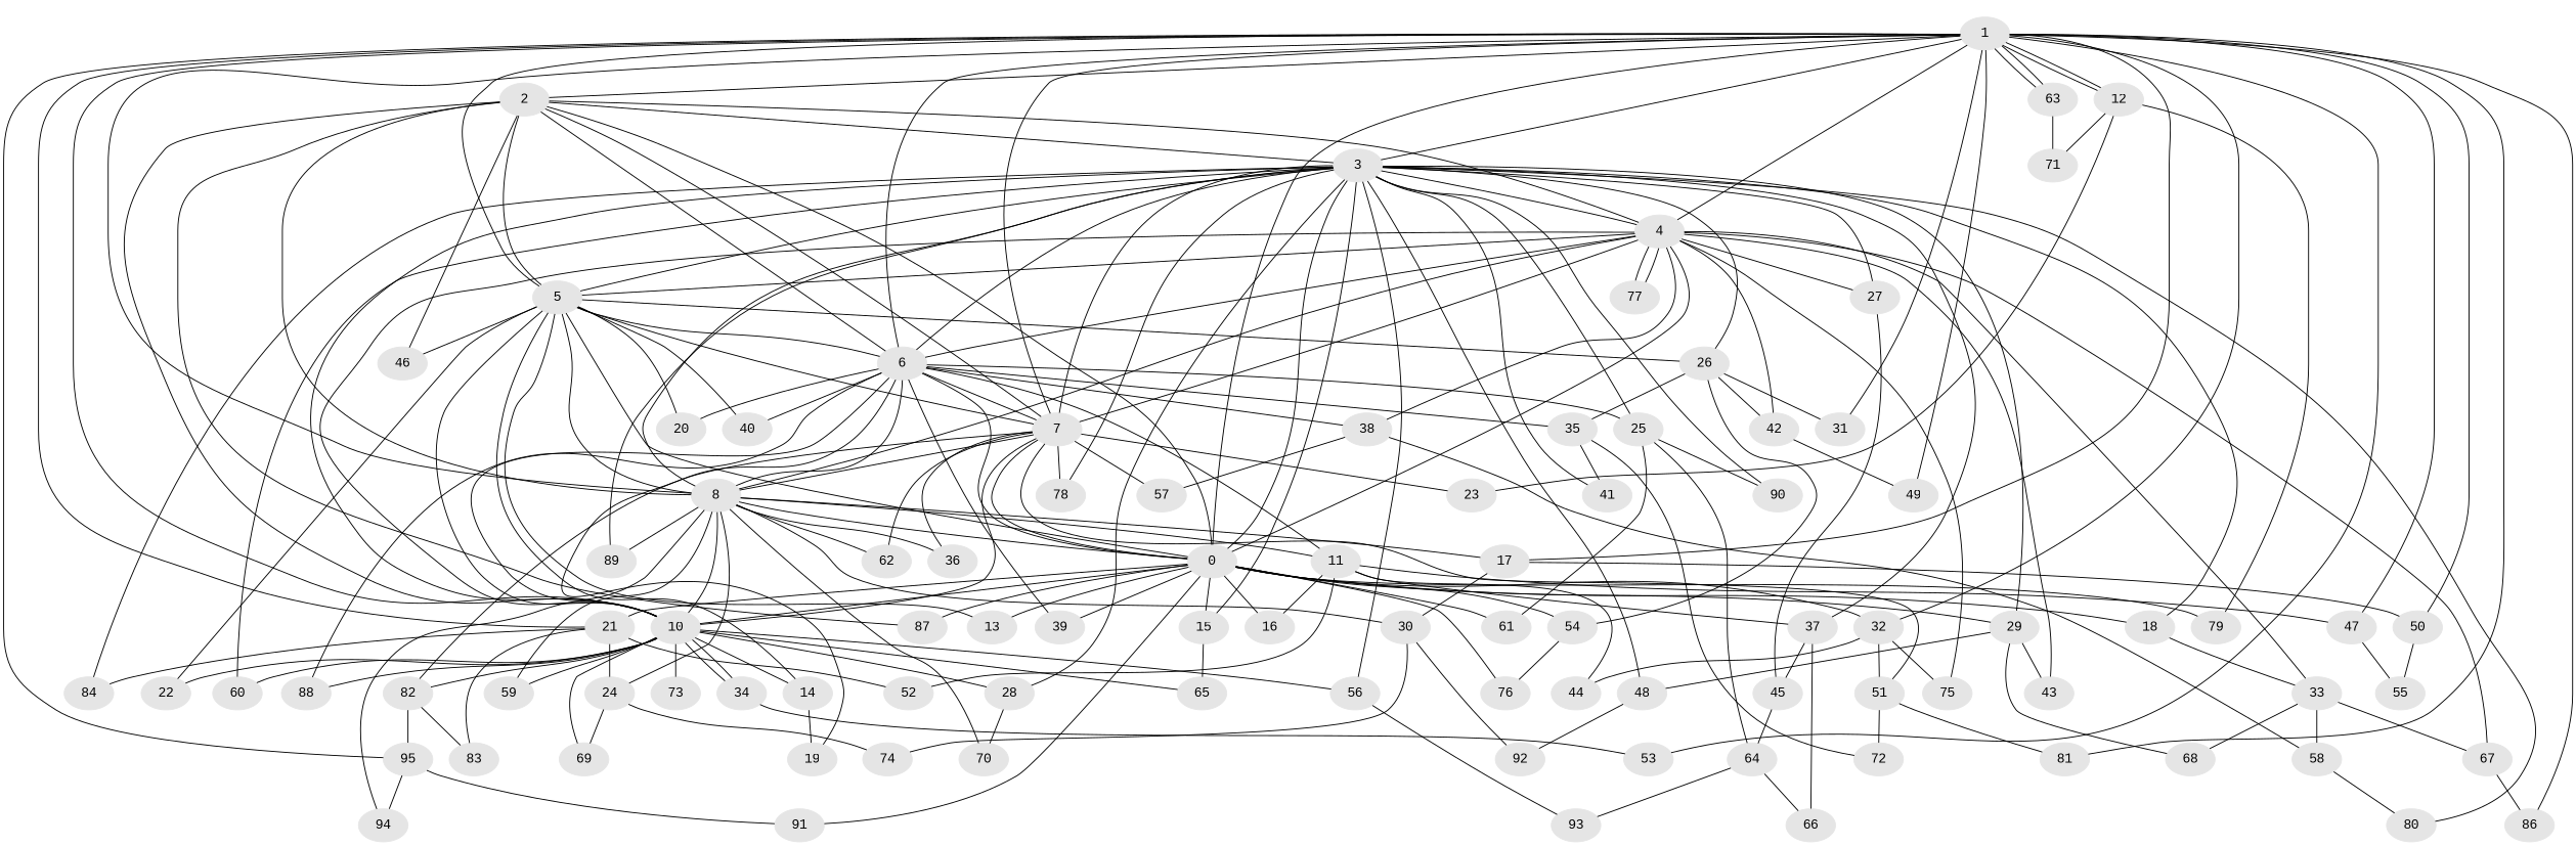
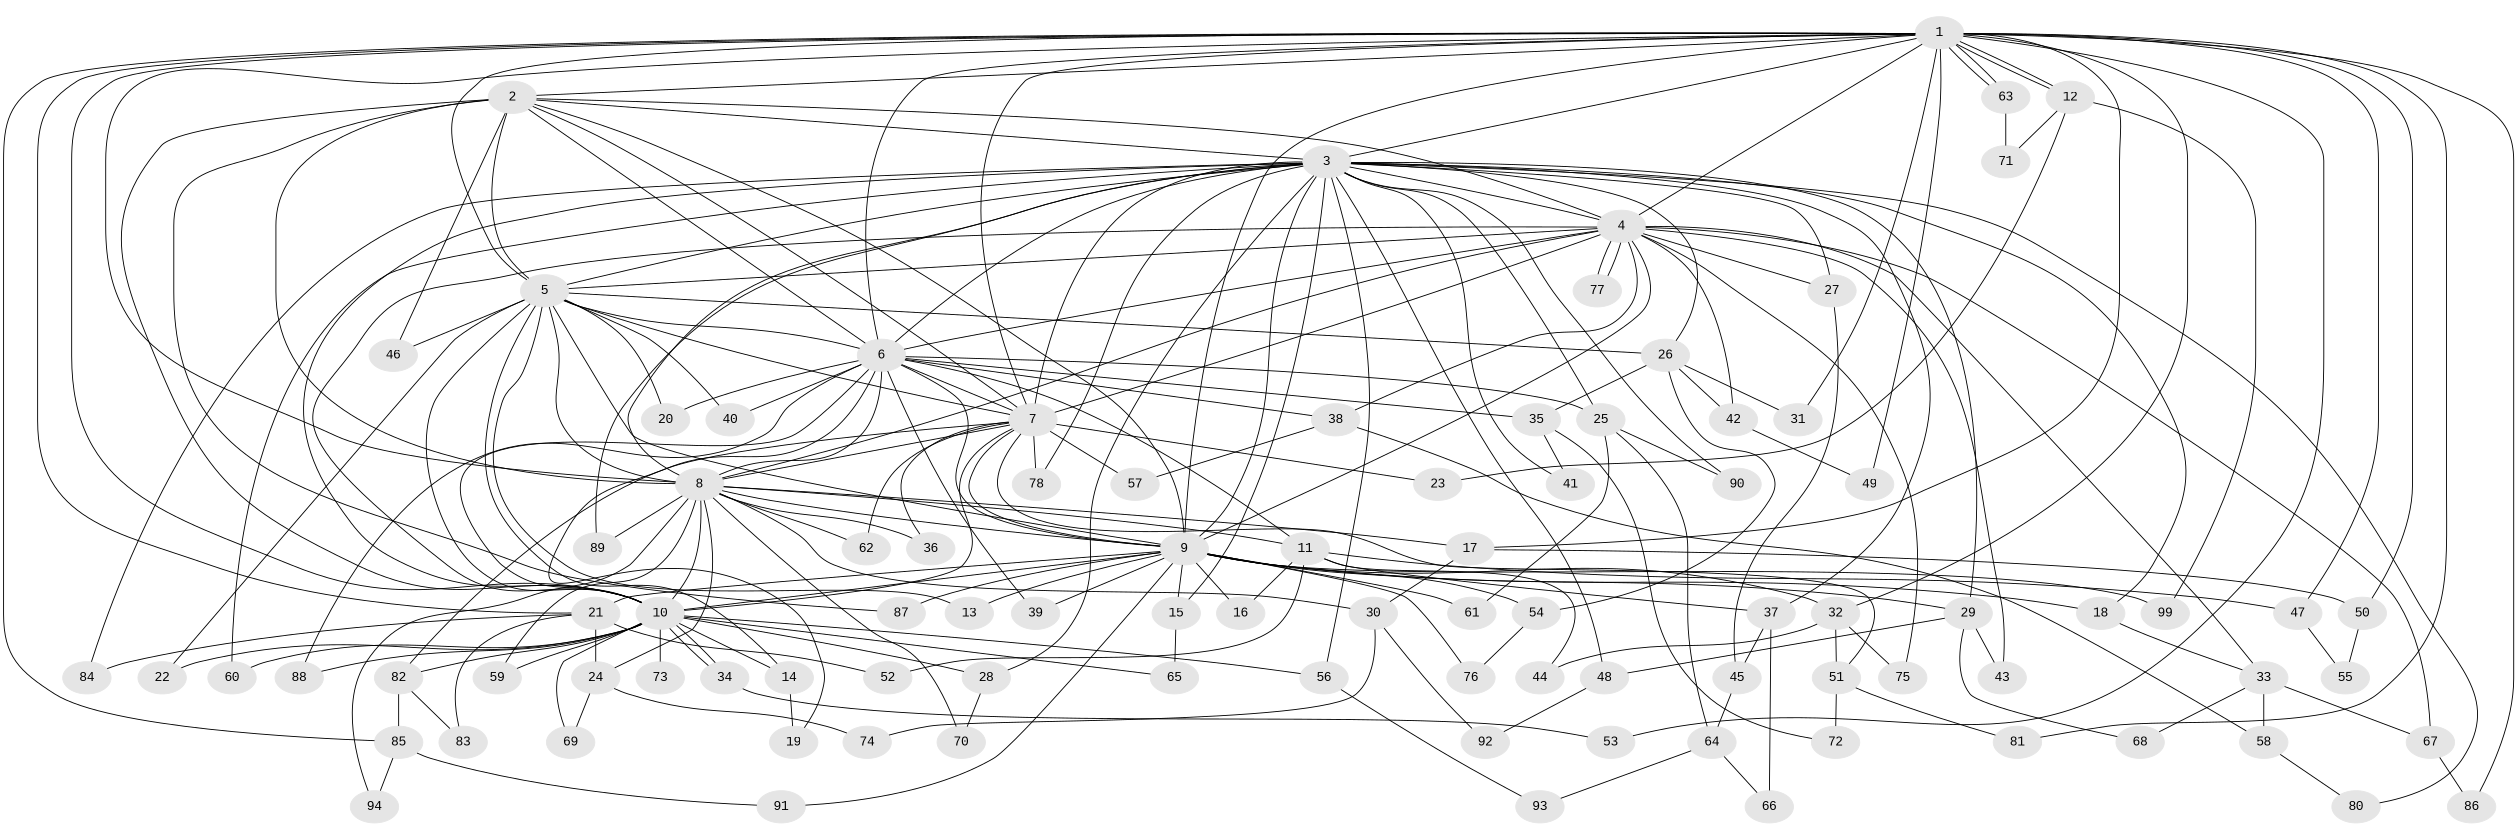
  graph {
    fontname="Liberation Mono"
    node [color=gray90 fontname="Liberation Mono" style=filled]
    edge [fontname="Liberation Mono"]
    1
    2
    3
    4
    5
    6
    7
    8
-   9 [label=0]
+   9
    10
    12
    17
    21
    31
    32
    47
    49
    50
    53
    63
    81
-   85 [label=95]
+   85
    86
    46
    87
    15
    18
    25
    26
    27
    28
    29
    37
    41
    48
    56
    60
    78
    80
    84
    89
    90
    33
    38
    42
    43
    67
    75
    77
    13
    14
    20
    22
    40
    11
    19
    35
    39
    88
    23
    36
    51
    57
    62
    82
    24
    30
    59
    70
    94
    16
    54
    61
    76
-   79
+   79 [label=99]
    91
    73
    34
    65
    69
    71
    52
    83
    44
    55
    64
    45
    68
    66
    92
    93
    58
    72
    74
    1 -- 2
    1 -- 3
    1 -- 4
    1 -- 5
    1 -- 6
    1 -- 7
    1 -- 8
    1 -- 9
    1 -- 10
    1 -- 12
    1 -- 12
    1 -- 17
    1 -- 21
    1 -- 31
    1 -- 32
    1 -- 47
    1 -- 49
    1 -- 50
    1 -- 53
    1 -- 63
    1 -- 63
    1 -- 81
    1 -- 85
    1 -- 86
    2 -- 3
    2 -- 4
    2 -- 5
    2 -- 6
    2 -- 7
    2 -- 8
    2 -- 9
    2 -- 10
    2 -- 46
    2 -- 87
    3 -- 4
    3 -- 5
    3 -- 6
    3 -- 7
    3 -- 8
    3 -- 9
    3 -- 10
    3 -- 15
    3 -- 18
    3 -- 25
    3 -- 26
    3 -- 27
    3 -- 28
    3 -- 29
    3 -- 37
    3 -- 41
    3 -- 48
    3 -- 56
    3 -- 60
    3 -- 78
    3 -- 80
    3 -- 84
    3 -- 89
    3 -- 90
    4 -- 5
    4 -- 6
    4 -- 7
    4 -- 8
    4 -- 9
    4 -- 10
    4 -- 27
    4 -- 33
    4 -- 38
    4 -- 42
    4 -- 43
    4 -- 67
    4 -- 75
    4 -- 77
    4 -- 77
    5 -- 6
    5 -- 7
    5 -- 8
    5 -- 9
    5 -- 10
    5 -- 46
    5 -- 26
    5 -- 13
    5 -- 14
    5 -- 20
    5 -- 22
    5 -- 40
    6 -- 7
    6 -- 8
    6 -- 9
    6 -- 10
    6 -- 25
    6 -- 38
    6 -- 20
    6 -- 40
    6 -- 11
    6 -- 19
    6 -- 35
    6 -- 39
    6 -- 88
    7 -- 8
    7 -- 9
    7 -- 10
    7 -- 78
    7 -- 23
    7 -- 36
    7 -- 51
    7 -- 57
    7 -- 62
    7 -- 82
    8 -- 9
    8 -- 10
    8 -- 17
    8 -- 89
    8 -- 11
    8 -- 36
    8 -- 62
    8 -- 24
    8 -- 30
    8 -- 59
    8 -- 70
    8 -- 94
    9 -- 10
    9 -- 21
    9 -- 32
    9 -- 87
    9 -- 15
    9 -- 18
    9 -- 29
    9 -- 13
    9 -- 39
    9 -- 16
    9 -- 54
    9 -- 61
    9 -- 76
    9 -- 79
    9 -- 91
    10 -- 28
    10 -- 56
    10 -- 60
    10 -- 14
    10 -- 22
    10 -- 88
    10 -- 82
    10 -- 59
    10 -- 73
    10 -- 34
    10 -- 34
    10 -- 65
    10 -- 69
    12 -- 23
    12 -- 79
    12 -- 71
    17 -- 50
    17 -- 30
    21 -- 84
    21 -- 24
    21 -- 52
    21 -- 83
    32 -- 75
    32 -- 51
    32 -- 44
    47 -- 55
    50 -- 55
    63 -- 71
    85 -- 94
    85 -- 91
    15 -- 65
    18 -- 33
    25 -- 90
    25 -- 61
    25 -- 64
    26 -- 31
    26 -- 42
    26 -- 35
    26 -- 54
    27 -- 45
    28 -- 70
    29 -- 48
    29 -- 43
    29 -- 68
    37 -- 45
    37 -- 66
    48 -- 92
    56 -- 93
    33 -- 67
    33 -- 68
    33 -- 58
    38 -- 57
    38 -- 58
    42 -- 49
    67 -- 86
    14 -- 19
    11 -- 47
    11 -- 37
    11 -- 16
    11 -- 52
    11 -- 44
    35 -- 41
    35 -- 72
    51 -- 81
    51 -- 72
    82 -- 85
    82 -- 83
    24 -- 69
    24 -- 74
    30 -- 92
    30 -- 74
    54 -- 76
    34 -- 53
    64 -- 66
    64 -- 93
    45 -- 64
    58 -- 80
  }
